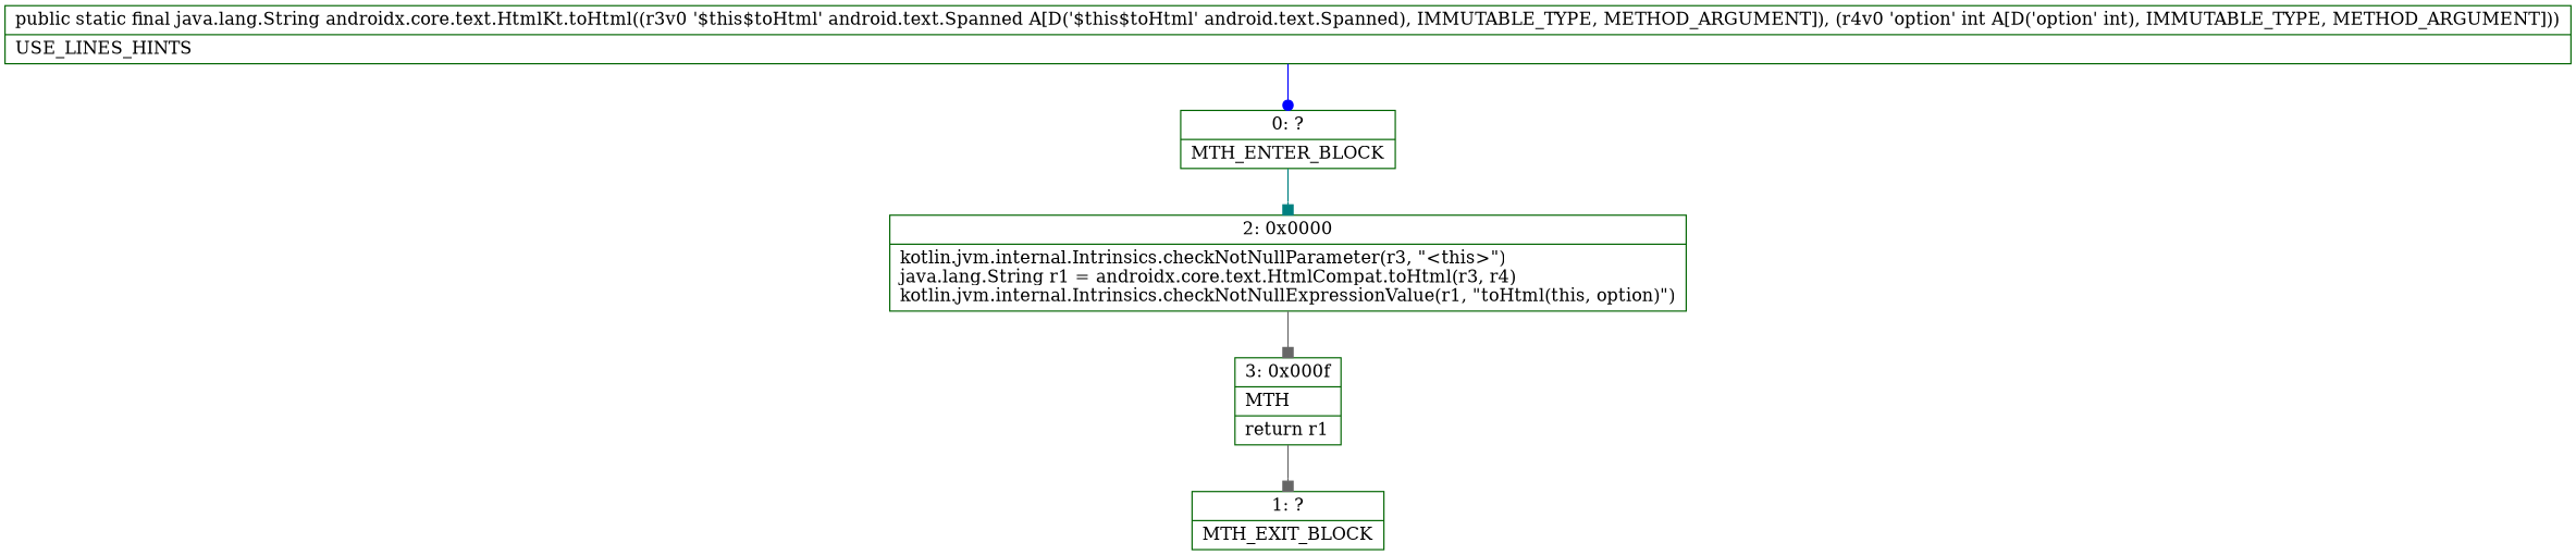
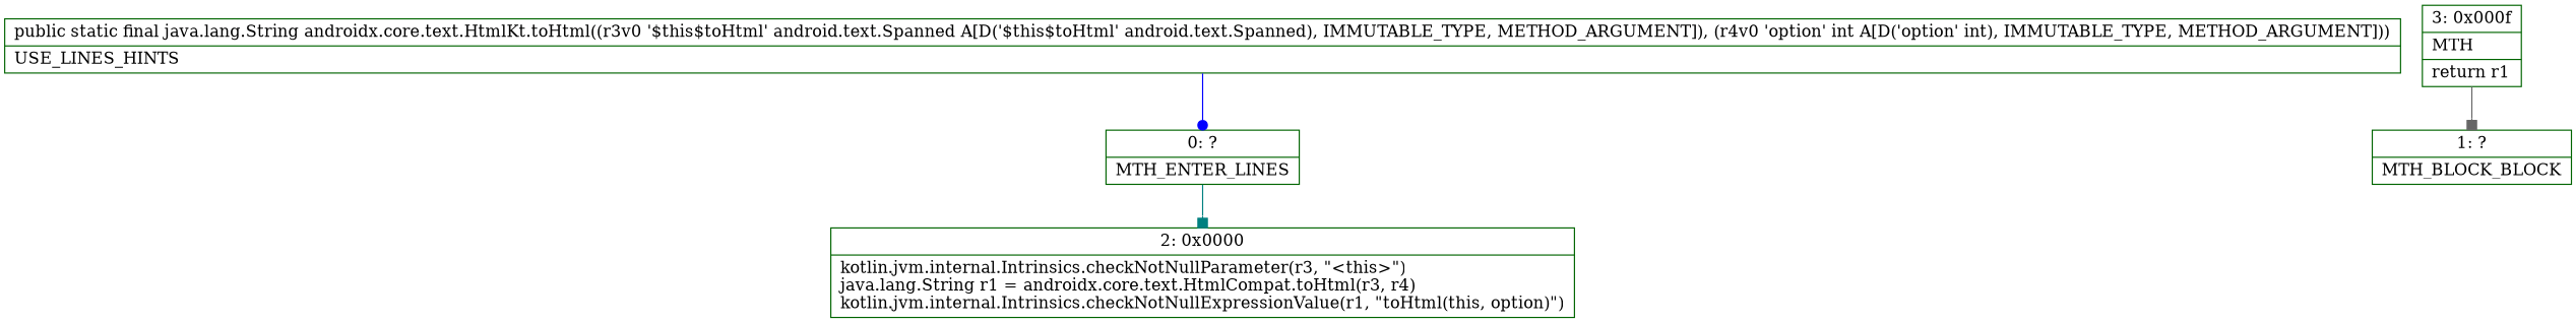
  digraph {
    node [color=darkgreen shape=record]
    edge [arrowhead=box color=gray40]
-   n1 [label="{0\:\ ?|MTH_ENTER_BLOCK\l}"]
+   n1 [label="{0\:\ ?|MTH_ENTER_LINES\l}"]
    n2 [label="{2\:\ 0x0000|kotlin.jvm.internal.Intrinsics.checkNotNullParameter(r3, \"\<this\>\")\ljava.lang.String r1 = androidx.core.text.HtmlCompat.toHtml(r3, r4)\lkotlin.jvm.internal.Intrinsics.checkNotNullExpressionValue(r1, \"toHtml(this, option)\")\l}"]
    n3 [label="{3\:\ 0x000f|MTH\l|return r1\l}"]
-   n4 [label="{1\:\ ?|MTH_EXIT_BLOCK\l}"]
+   n4 [label="{1\:\ ?|MTH_BLOCK_BLOCK\l}"]
    n5 [label="{public static final java.lang.String androidx.core.text.HtmlKt.toHtml((r3v0 '$this$toHtml' android.text.Spanned A[D('$this$toHtml' android.text.Spanned), IMMUTABLE_TYPE, METHOD_ARGUMENT]), (r4v0 'option' int A[D('option' int), IMMUTABLE_TYPE, METHOD_ARGUMENT]))  | USE_LINES_HINTS\l}"]
    n1 -> n2 [color=teal]
-   n2 -> n3
    n3 -> n4
    n5 -> n1 [arrowhead=dot color=blue]
  }
